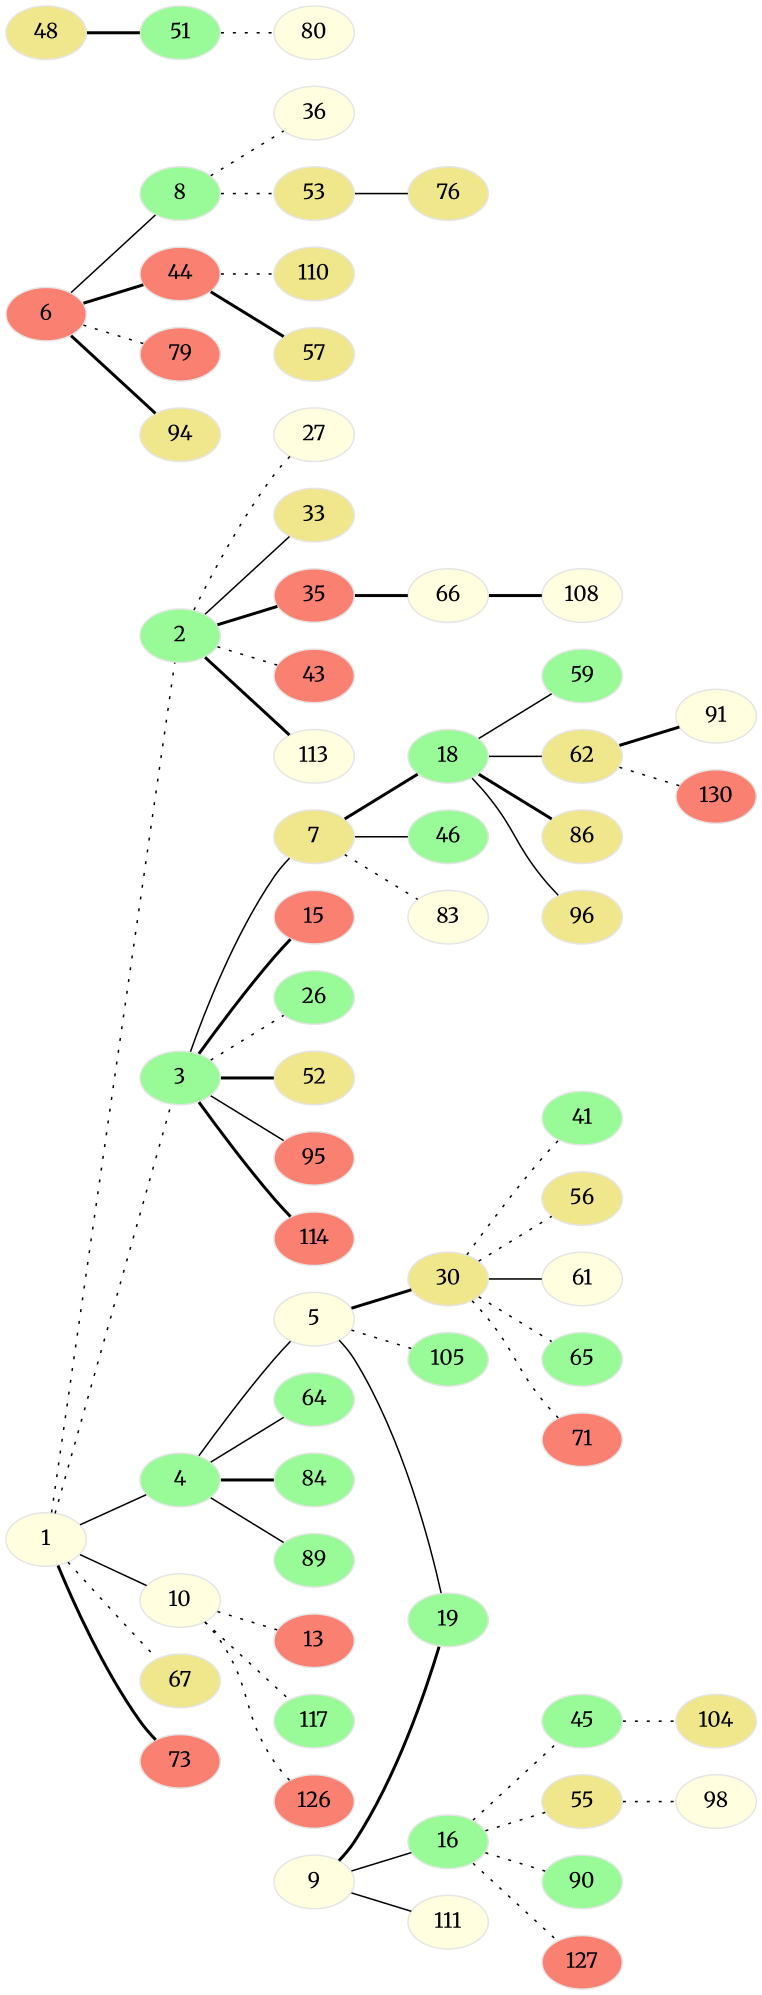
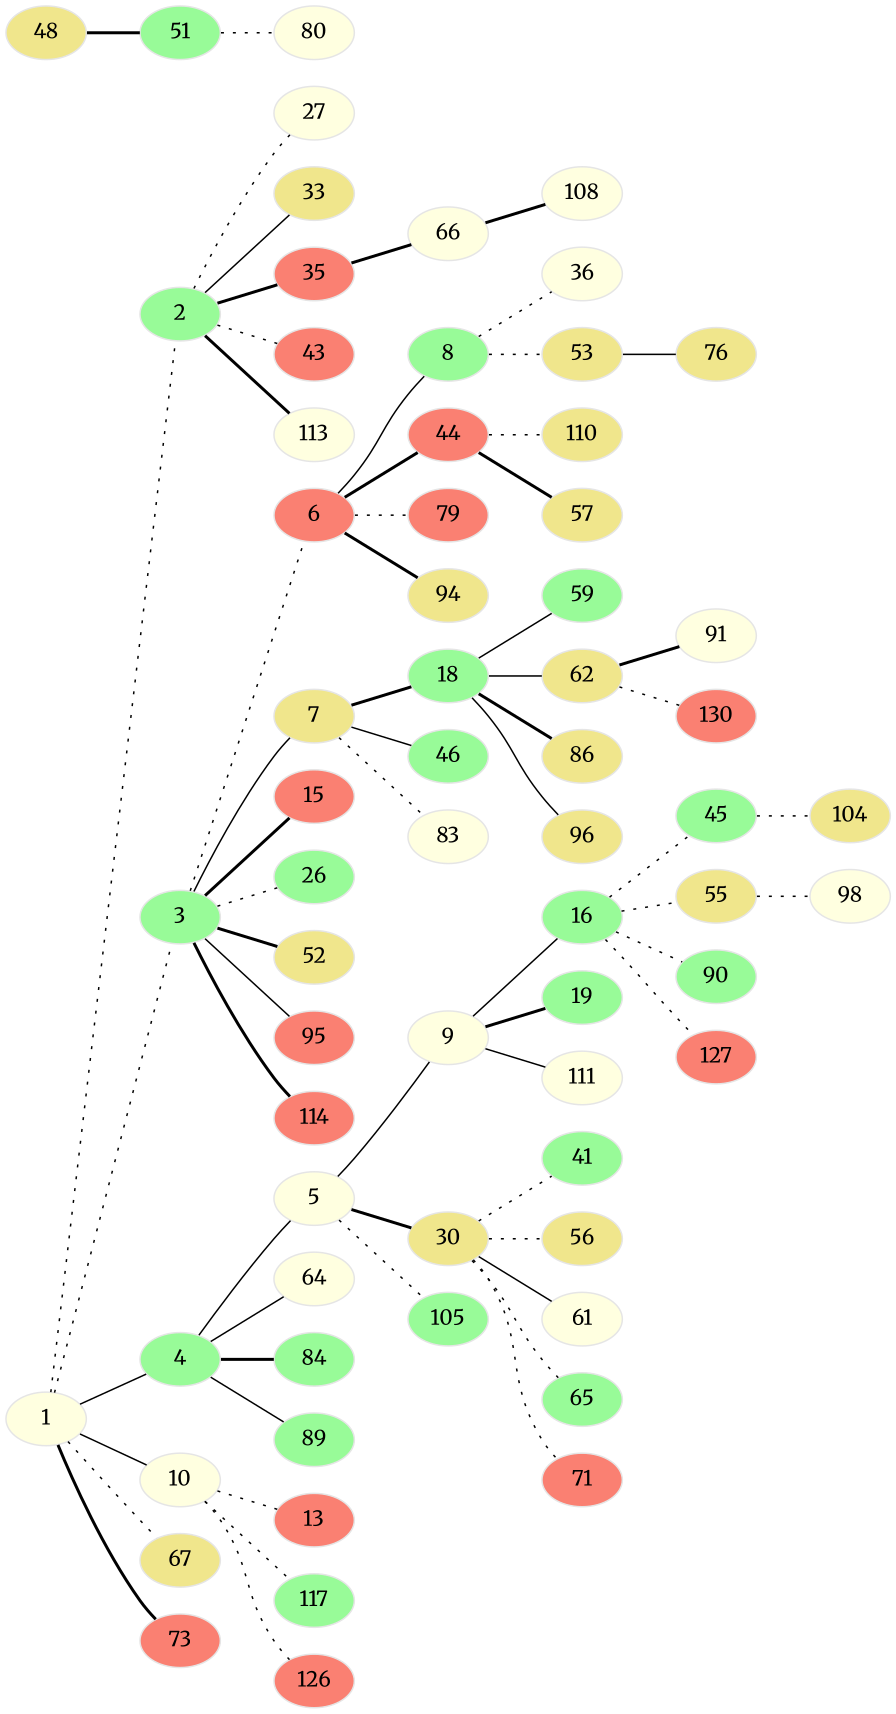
  graph {
    fontname=Merriweather
    rankdir=LR
    node [color=gray90 fillcolor=palegreen fontname=Merriweather style=filled]
    edge [fontname=Merriweather style=dotted]
    2 [super="+12"]
    27 [fillcolor=lightyellow super="+133+31"]
    33 [fillcolor=khaki super="+121+107+112"]
    35 [fillcolor=salmon]
    43 [fillcolor=salmon]
    113 [fillcolor=lightyellow]
    1 [fillcolor=lightyellow]
    3
    4
    10 [fillcolor=lightyellow]
    67 [fillcolor=khaki]
    73 [fillcolor=salmon super="+119"]
    6 [fillcolor=salmon]
    7 [fillcolor=khaki super="+17+11"]
    15 [fillcolor=salmon super="+32"]
    26 [super="+103"]
    52 [fillcolor=khaki]
    95 [fillcolor=salmon]
    114 [fillcolor=salmon]
    5 [fillcolor=lightyellow]
-   64 [super="+78"]
+   64 [fillcolor=lightyellow super="+78"]
    84
    89
    13 [fillcolor=salmon super="+81+97"]
    117
    126 [fillcolor=salmon]
    66 [fillcolor=lightyellow]
    8 [super="+20"]
    44 [fillcolor=salmon]
    79 [fillcolor=salmon]
    94 [fillcolor=khaki]
    18 [super="+37+24+25"]
    46 [super="+77+129"]
    83 [fillcolor=lightyellow]
    9 [fillcolor=lightyellow super="+14"]
    30 [fillcolor=khaki super="+39"]
    105 [super="+134"]
    16
    19 [super="+70+49+38"]
    111 [fillcolor=lightyellow]
    41
    56 [fillcolor=khaki super="+85"]
    61 [fillcolor=lightyellow]
    65
    71 [fillcolor=salmon]
    36 [fillcolor=lightyellow super="+75+42"]
    53 [fillcolor=khaki]
    110 [fillcolor=khaki]
    57 [fillcolor=khaki super="+88"]
    59
    62 [fillcolor=khaki]
    86 [fillcolor=khaki super="+118+128"]
    96 [fillcolor=khaki super="+122"]
    76 [fillcolor=khaki]
    45 [super="+47"]
    55 [fillcolor=khaki]
    90
    127 [fillcolor=salmon]
    104 [fillcolor=khaki super="+109"]
    98 [fillcolor=lightyellow]
    91 [fillcolor=lightyellow super="+99"]
    130 [fillcolor=salmon]
    48 [fillcolor=khaki super="+92"]
    51 [super="+68"]
    108 [fillcolor=lightyellow]
    80 [fillcolor=lightyellow]
    2 -- 27
    2 -- 33 [style=solid]
    2 -- 35 [style=bold]
    2 -- 43
    2 -- 113 [style=bold]
    35 -- 66 [style=bold]
    1 -- 2
    1 -- 3
    1 -- 4 [style=solid]
    1 -- 10 [style=solid]
    1 -- 67
    1 -- 73 [style=bold]
+   3 -- 6
    3 -- 7 [style=solid]
    3 -- 15 [style=bold]
    3 -- 26
    3 -- 52 [style=bold]
    3 -- 95 [style=solid]
    3 -- 114 [style=bold]
    4 -- 5 [style=solid]
    4 -- 64 [style=solid]
    4 -- 84 [style=bold]
    4 -- 89 [style=solid]
    10 -- 13
    10 -- 117
    10 -- 126
    6 -- 8 [style=solid]
    6 -- 44 [style=bold]
    6 -- 79
    6 -- 94 [style=bold]
    7 -- 18 [style=bold]
    7 -- 46 [style=solid]
    7 -- 83
-   5 -- 19 [style=solid]
+   5 -- 9 [style=solid]
    5 -- 30 [style=bold]
    5 -- 105
    66 -- 108 [style=bold]
    8 -- 36
    8 -- 53
    44 -- 110
    44 -- 57 [style=bold]
    18 -- 59 [style=solid]
    18 -- 62 [style=solid]
    18 -- 86 [style=bold]
    18 -- 96 [style=solid]
    9 -- 16 [style=solid]
    9 -- 19 [style=bold]
    9 -- 111 [style=solid]
    30 -- 41
    30 -- 56
    30 -- 61 [style=solid]
    30 -- 65
    30 -- 71
    16 -- 45
    16 -- 55
    16 -- 90
    16 -- 127
    53 -- 76 [style=solid]
    62 -- 91 [style=bold]
    62 -- 130
    45 -- 104
    55 -- 98
    48 -- 51 [style=bold]
    51 -- 80
  }
